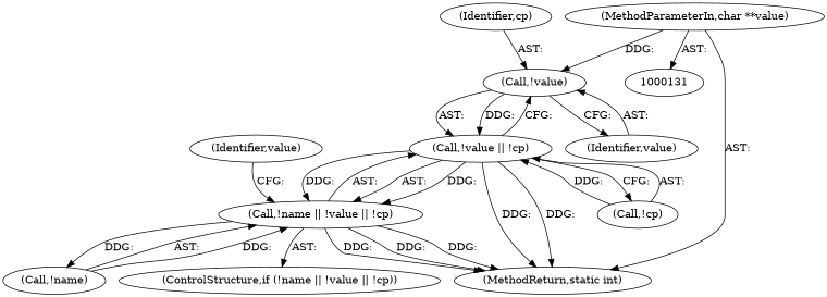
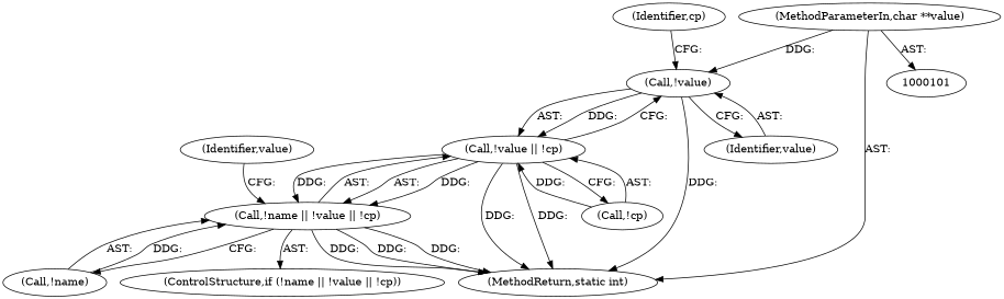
  digraph {
    n1 [label="(Call,!value)"]
    n2 [label="(Call,!value || !cp)"]
    n3 [label="(MethodReturn,static int)"]
    n4 [label="(Identifier,value)"]
    n5 [label="(Call,!name || !value || !cp)"]
    n6 [label="(Call,!cp)"]
    n7 [label="(MethodParameterIn,char **value)"]
-   1000101 [label=1000131]
+   1000101
    n9 [label="(Call,!name)"]
    n10 [label="(ControlStructure,if (!name || !value || !cp))"]
    n11 [label="(Identifier,value)"]
    n12 [label="(Identifier,cp)"]
    n1 -> n2 [label="AST: "]
    n1 -> n2 [label="DDG: "]
+   n1 -> n3 [label="DDG: "]
    n1 -> n4 [label="CFG: "]
    n2 -> n1 [label="CFG: "]
    n2 -> n3 [label="DDG: "]
    n2 -> n3 [label="DDG: "]
    n2 -> n5 [label="AST: "]
    n2 -> n5 [label="DDG: "]
    n2 -> n5 [label="DDG: "]
    n2 -> n6 [label="CFG: "]
    n4 -> n1 [label="AST: "]
    n5 -> n2 [label="AST: "]
    n5 -> n3 [label="DDG: "]
    n5 -> n3 [label="DDG: "]
    n5 -> n3 [label="DDG: "]
-   n5 -> n9 [label="DDG: "]
+   n5 -> n9 [label="CFG: "]
    n5 -> n10 [label="AST: "]
    n6 -> n2 [label="AST: "]
    n6 -> n2 [label="DDG: "]
    n7 -> n1 [label="DDG: "]
    n7 -> n3 [label="AST: "]
    n7 -> 1000101 [label="AST: "]
    n9 -> n5 [label="AST: "]
    n9 -> n5 [label="DDG: "]
    n11 -> n5 [label="CFG: "]
-   n12 -> n1 [label="AST: "]
+   n12 -> n1 [label="CFG: "]
  }
